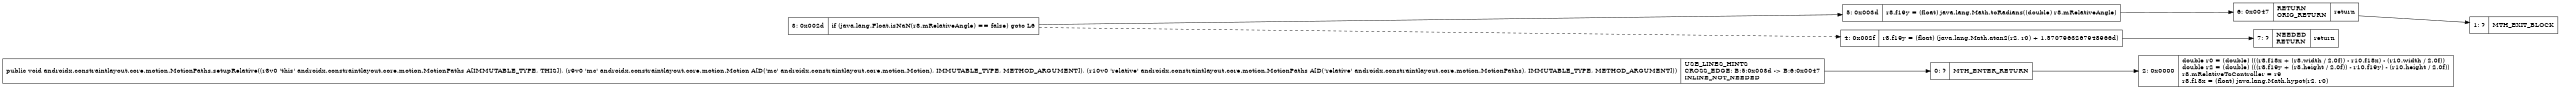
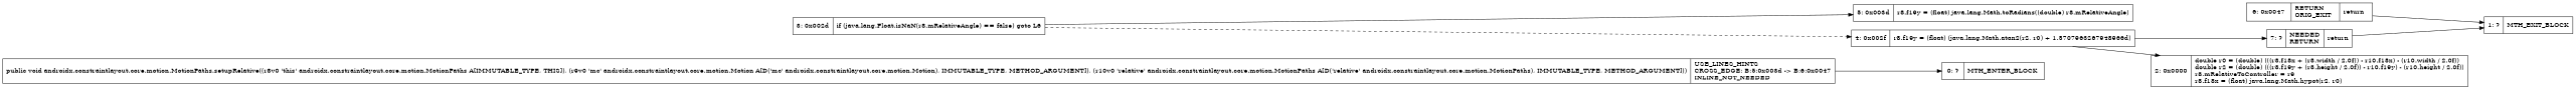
  digraph {
    rankdir=LR
    node [shape=record]
-   n1 [label="{0\:\ ?|MTH_ENTER_RETURN\l}"]
+   n1 [label="{0\:\ ?|MTH_ENTER_BLOCK\l}"]
    n2 [label="{2\:\ 0x0000|double r0 = (double) (((r8.f18x + (r8.width \/ 2.0f)) \- r10.f18x) \- (r10.width \/ 2.0f))\ldouble r2 = (double) (((r8.f19y + (r8.height \/ 2.0f)) \- r10.f19y) \- (r10.height \/ 2.0f))\lr8.mRelativeToController = r9\lr8.f18x = (float) java.lang.Math.hypot(r2, r0)\l}"]
    n3 [label="{3\:\ 0x002d|if (java.lang.Float.isNaN(r8.mRelativeAngle) == false) goto L6\l}"]
    n4 [label="{4\:\ 0x002f|r8.f19y = (float) (java.lang.Math.atan2(r2, r0) + 1.5707963267948966d)\l}"]
    n5 [label="{5\:\ 0x003d|r8.f19y = (float) java.lang.Math.toRadians((double) r8.mRelativeAngle)\l}"]
    n6 [label="{7\:\ ?|NEEDED\lRETURN\l|return\l}"]
-   n7 [label="{6\:\ 0x0047|RETURN\lORIG_RETURN\l|return\l}"]
+   n7 [label="{6\:\ 0x0047|RETURN\lORIG_EXIT\l|return\l}"]
    n8 [label="{1\:\ ?|MTH_EXIT_BLOCK\l}"]
    n9 [label="{public void androidx.constraintlayout.core.motion.MotionPaths.setupRelative((r8v0 'this' androidx.constraintlayout.core.motion.MotionPaths A[IMMUTABLE_TYPE, THIS]), (r9v0 'mc' androidx.constraintlayout.core.motion.Motion A[D('mc' androidx.constraintlayout.core.motion.Motion), IMMUTABLE_TYPE, METHOD_ARGUMENT]), (r10v0 'relative' androidx.constraintlayout.core.motion.MotionPaths A[D('relative' androidx.constraintlayout.core.motion.MotionPaths), IMMUTABLE_TYPE, METHOD_ARGUMENT]))  | USE_LINES_HINTS\lCROSS_EDGE: B:5:0x003d \-\> B:6:0x0047\lINLINE_NOT_NEEDED\l}"]
-   n1 -> n2
+   n4 -> n2
    n3 -> n4 [style=dashed]
    n3 -> n5
    n4 -> n6
-   n5 -> n7
+   n6 -> n8
    n7 -> n8
    n9 -> n1
  }
